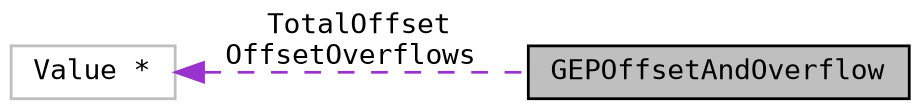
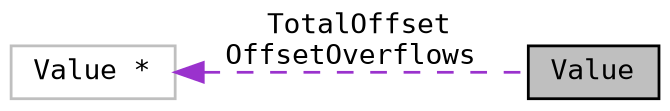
  digraph {
    rankdir=LR
    fontname="DejaVu Sans Mono"
    node [fontname="DejaVu Sans Mono" fontsize=10 shape=record]
-   n1 [color=black fillcolor=grey75 fontcolor=black height=0.2 label=GEPOffsetAndOverflow style=filled width=0.4]
+   n1 [color=black fillcolor=grey75 fontcolor=black height=0.2 label=Value style=filled width=0.4]
    n2 [color=grey75 height=0.2 label="Value *" width=0.4]
    n2 -> n1 [color=darkorchid3 dir=back fontname="DejaVu Sans Mono" fontsize=10 label=" TotalOffset\nOffsetOverflows" labelfontname=Helvetica labelfontsize=10 style=dashed]
  }
